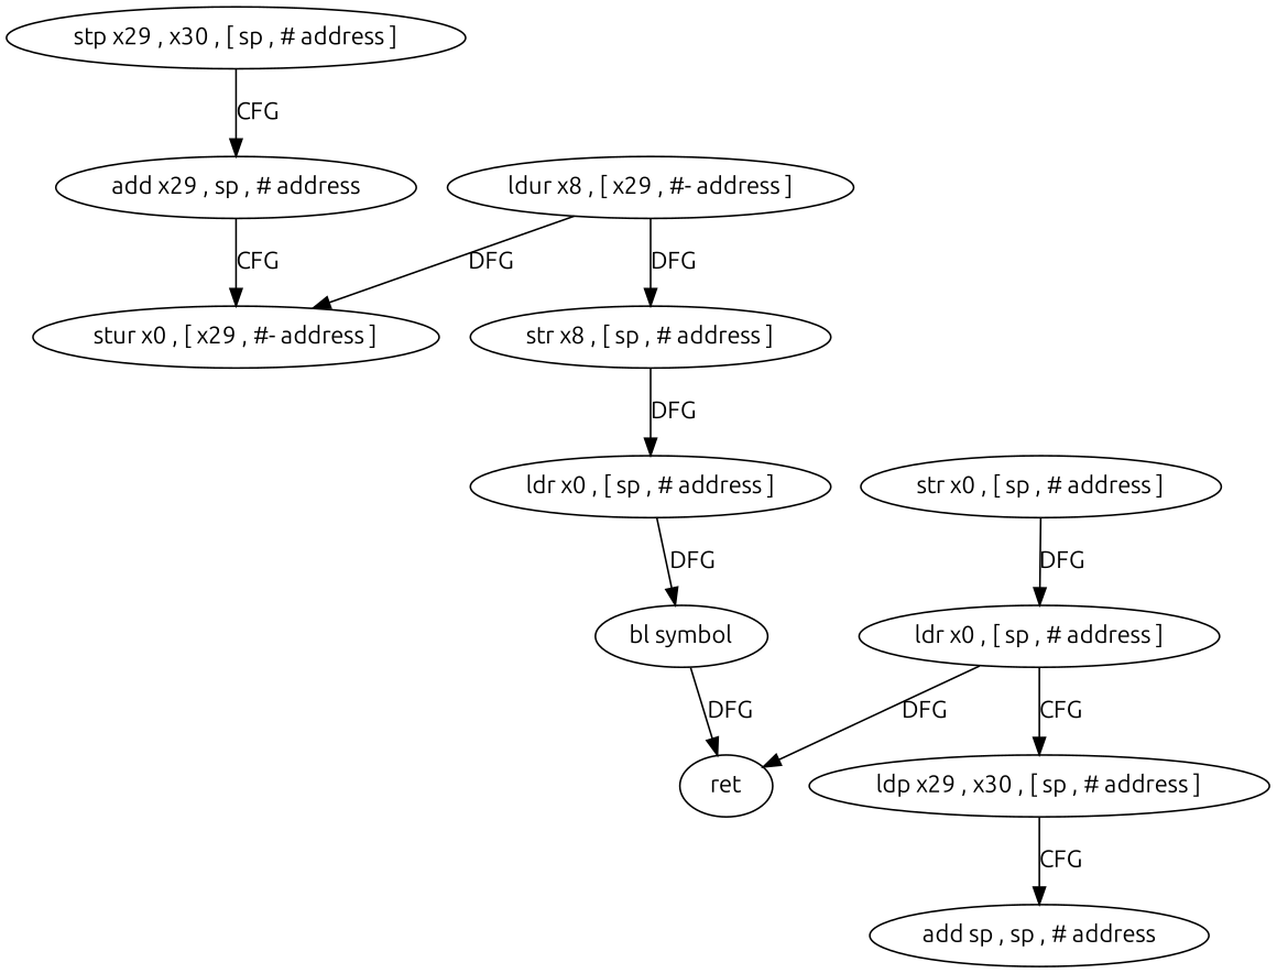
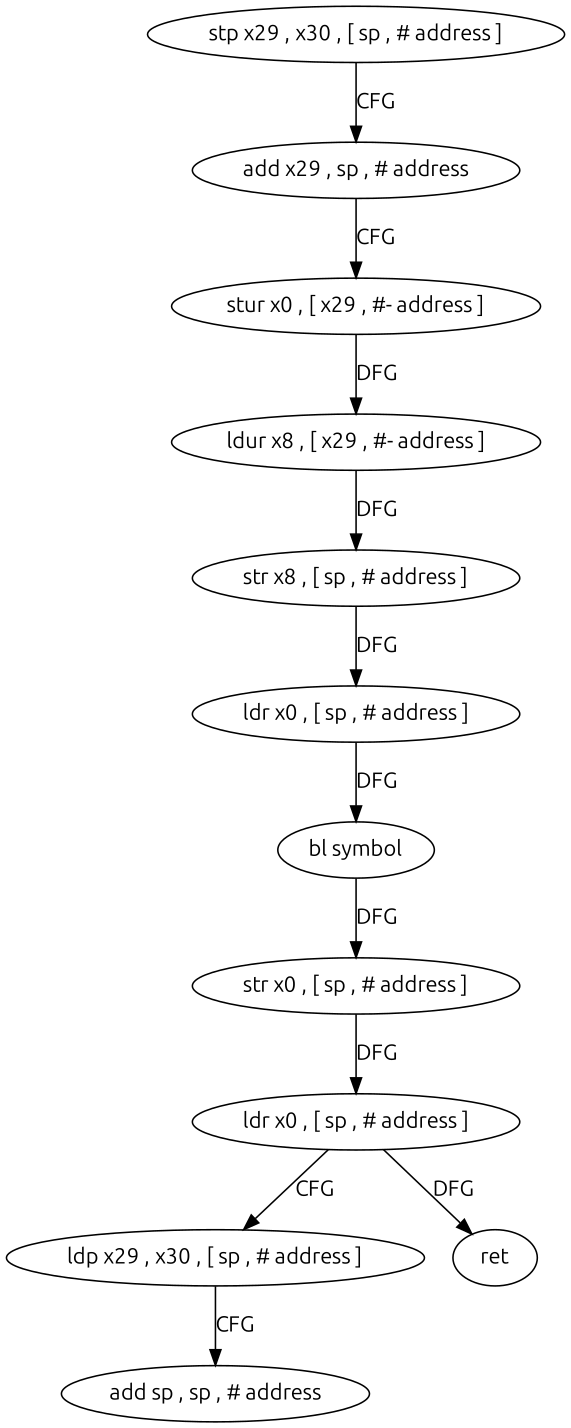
  digraph {
    fontname=Ubuntu
    node [fontname=Ubuntu]
    edge [fontname=Ubuntu]
    n1 [label="stp x29 , x30 , [ sp , # address ]"]
    n2 [label="add x29 , sp , # address"]
    n3 [label="stur x0 , [ x29 , #- address ]"]
    n4 [label="ldur x8 , [ x29 , #- address ]"]
    n5 [label="str x8 , [ sp , # address ]"]
    n6 [label="ldr x0 , [ sp , # address ]"]
    n7 [label="bl symbol"]
    n8 [label="str x0 , [ sp , # address ]"]
    n9 [label="ldr x0 , [ sp , # address ]"]
    n10 [label="ldp x29 , x30 , [ sp , # address ]"]
    n11 [label=ret]
    n12 [label="add sp , sp , # address"]
    n1 -> n2 [label=CFG]
    n2 -> n3 [label=CFG]
-   n4 -> n3 [label=DFG]
+   n3 -> n4 [label=DFG]
    n4 -> n5 [label=DFG]
    n5 -> n6 [label=DFG]
    n6 -> n7 [label=DFG]
-   n7 -> n11 [label=DFG]
+   n7 -> n8 [label=DFG]
    n8 -> n9 [label=DFG]
    n9 -> n10 [label=CFG]
    n9 -> n11 [label=DFG]
    n10 -> n12 [label=CFG]
  }
